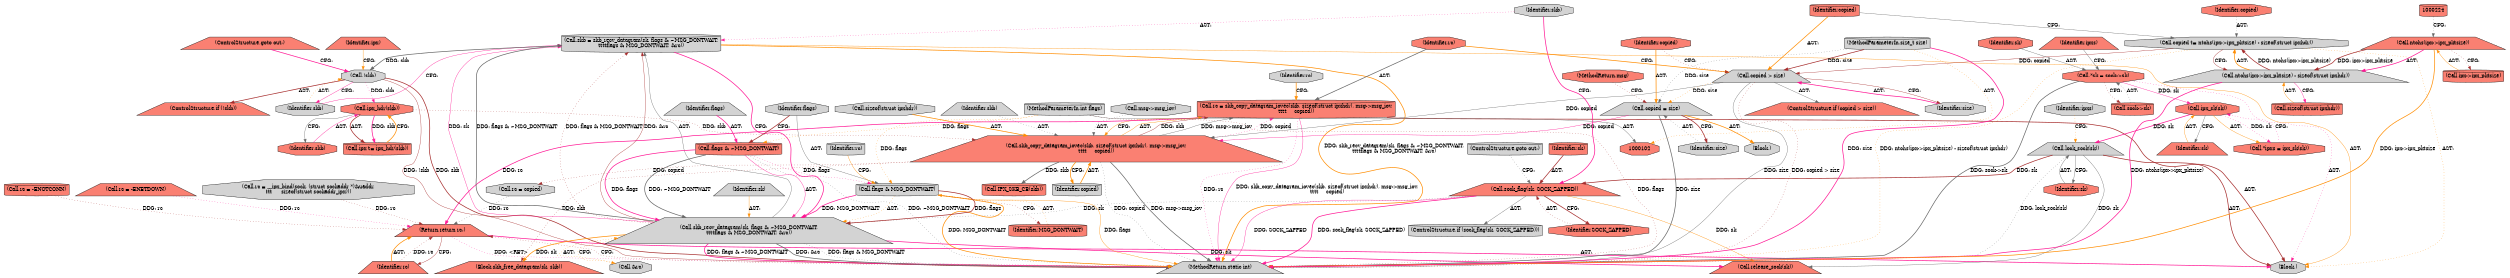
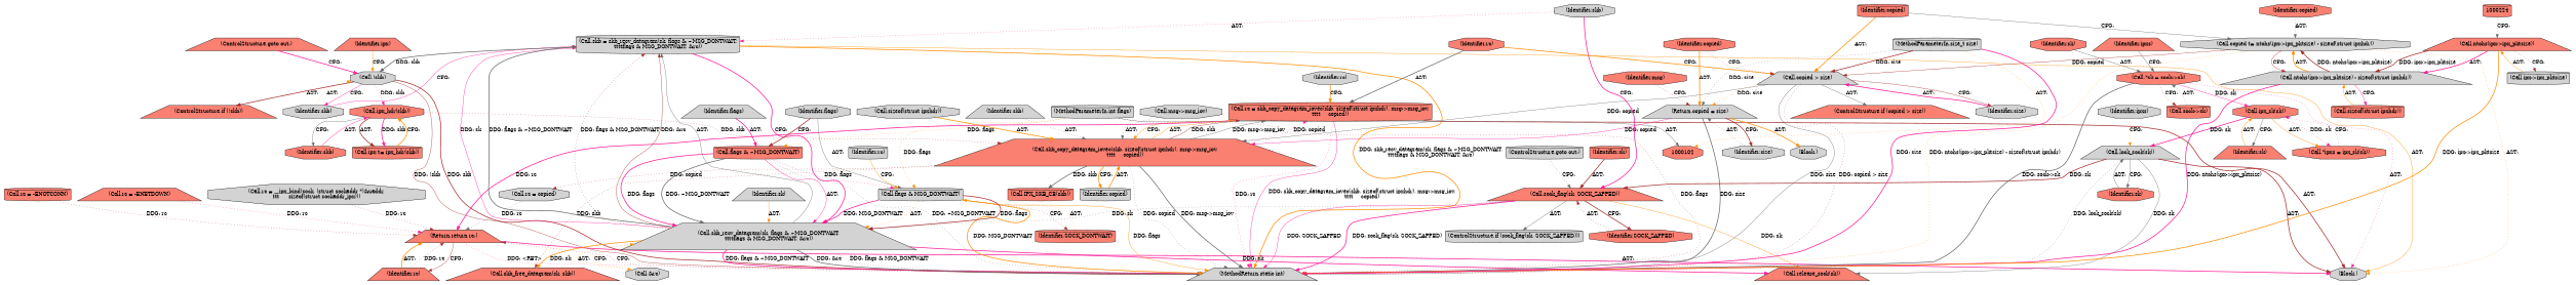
  digraph {
    node [fillcolor=salmon shape=octagon style=filled]
    edge [color=darkorange style=bold]
    n1 [label="(Call,rc = skb_copy_datagram_iovec(skb, sizeof(struct ipxhdr), msg->msg_iov,\n\t\t\t\t     copied))" shape=cylinder]
    n2 [label="(Call,skb_copy_datagram_iovec(skb, sizeof(struct ipxhdr), msg->msg_iov,\n\t\t\t\t     copied))" shape=trapezium]
    n3 [label="(Return,return rc;)" shape=trapezium]
    n4 [fillcolor=lightgrey label="(Block,)"]
    n5 [fillcolor=lightgrey label="(MethodReturn,static int)" shape=trapezium]
    n6 [fillcolor=lightgrey label="(Identifier,copied)" shape=cylinder]
    n7 [label="(Call,IPX_SKB_CB(skb))" shape=cylinder]
-   n8 [label="(Block,skb_free_datagram(sk, skb))" shape=trapezium]
+   n8 [label="(Call,skb_free_datagram(sk, skb))" shape=trapezium]
    n9 [fillcolor=lightgrey label="(Call,rc = copied)"]
    n10 [label="(Identifier,rc)" shape=trapezium]
    n11 [label="(Call,ipx_hdr(skb))"]
    n12 [label="(Identifier,skb)"]
    n13 [label="(Call,ipx \t= ipx_hdr(skb))" shape=cylinder]
    n14 [fillcolor=lightgrey label="(Call,!skb)"]
    n15 [fillcolor=lightgrey label="(Identifier,skb)"]
    n16 [label="(ControlStructure,if (!skb))" shape=trapezium]
    n17 [fillcolor=lightgrey label="(Call,skb = skb_recv_datagram(sk, flags & ~MSG_DONTWAIT,\n\t\t\t\tflags & MSG_DONTWAIT, &rc))" shape=cylinder]
    n18 [fillcolor=lightgrey label="(Call,skb_recv_datagram(sk, flags & ~MSG_DONTWAIT,\n\t\t\t\tflags & MSG_DONTWAIT, &rc))" shape=trapezium]
    n19 [label="(Call,release_sock(sk))" shape=trapezium]
    n20 [fillcolor=lightgrey label="(Call,&rc)"]
    n21 [label="(Call,sock_flag(sk, SOCK_ZAPPED))" shape=trapezium]
    n22 [fillcolor=lightgrey label="(ControlStructure,if (sock_flag(sk, SOCK_ZAPPED)))" shape=cylinder]
    n23 [label="(Identifier,SOCK_ZAPPED)"]
    n24 [fillcolor=lightgrey label="(Call,lock_sock(sk))" shape=trapezium]
    n25 [label="(Identifier,sk)"]
    n26 [label="(Call,ipx_sk(sk))"]
    n27 [label="(Identifier,sk)" shape=trapezium]
    n28 [label="(Call,*ipxs = ipx_sk(sk))"]
    n29 [label="(Call,*sk = sock->sk)"]
    n30 [label="(Call,sock->sk)" shape=cylinder]
    n31 [label="(Call,flags & ~MSG_DONTWAIT)" shape=cylinder]
    n32 [fillcolor=lightgrey label="(Call,flags & MSG_DONTWAIT)" shape=cylinder]
-   n33 [label="(Identifier,MSG_DONTWAIT)" shape=cylinder]
+   n33 [label="(Identifier,SOCK_DONTWAIT)" shape=cylinder]
    n34 [fillcolor=lightgrey label="(MethodParameterIn,int flags)" shape=cylinder]
    1000102
    n36 [fillcolor=lightgrey label="(Call,copied > size)" shape=trapezium]
-   n37 [fillcolor=lightgrey label="(Call,copied = size)" shape=trapezium]
+   n37 [fillcolor=lightgrey label="(Return,copied = size)" shape=trapezium]
    n38 [label="(ControlStructure,if (copied > size))" shape=trapezium]
    n39 [fillcolor=lightgrey label="(Identifier,size)"]
    n40 [fillcolor=lightgrey label="(Identifier,size)"]
    n41 [fillcolor=lightgrey label="(Block,)"]
    n42 [fillcolor=lightgrey label="(Call,copied \t= ntohs(ipx->ipx_pktsize) - sizeof(struct ipxhdr))"]
    n43 [fillcolor=lightgrey label="(Call,ntohs(ipx->ipx_pktsize) - sizeof(struct ipxhdr))" shape=trapezium]
    n44 [label="(Call,sizeof(struct ipxhdr))" shape=cylinder]
    n45 [label="(Call,ntohs(ipx->ipx_pktsize))" shape=trapezium]
-   n46 [label="(Call,ipx->ipx_pktsize)" shape=cylinder]
+   n46 [fillcolor=lightgrey label="(Call,ipx->ipx_pktsize)" shape=cylinder]
    n47 [fillcolor=lightgrey label="(MethodParameterIn,size_t size)" shape=cylinder]
    n48 [label="(Identifier,copied)"]
    n49 [fillcolor=lightgrey label="(Identifier,skb)"]
    n50 [fillcolor=lightgrey label="(Identifier,rc)"]
    n51 [label="(Identifier,sk)"]
    n52 [label="(Call,rc = -ENOTCONN)" shape=cylinder]
    n53 [fillcolor=lightgrey label="(Identifier,flags)" shape=trapezium]
    n54 [label="(Identifier,ipx)" shape=trapezium]
    n55 [fillcolor=lightgrey label="(Identifier,sk)" shape=trapezium]
    n56 [fillcolor=lightgrey label="(Identifier,flags)"]
    n57 [label="(ControlStructure,goto out;)" shape=trapezium]
    n58 [fillcolor=lightgrey label="(Identifier,ipxs)"]
    n59 [fillcolor=lightgrey label="(Call,sizeof(struct ipxhdr))"]
    n60 [label="(Call,rc = -ENETDOWN)" shape=trapezium]
    n61 [fillcolor=lightgrey label="(Call,rc = __ipx_bind(sock, (struct sockaddr *)&uaddr,\n\t\t\t      sizeof(struct sockaddr_ipx)))"]
    n62 [label="(Identifier,rc)"]
    n63 [fillcolor=lightgrey label="(ControlStructure,goto out;)" shape=cylinder]
    n64 [fillcolor=lightgrey label="(Identifier,skb)" shape=trapezium]
    n65 [label="(Identifier,copied)" shape=cylinder]
    n66 [label="(Identifier,sk)" shape=cylinder]
    n67 [fillcolor=lightgrey label="(Call,msg->msg_iov)"]
    n68 [fillcolor=lightgrey label="(Identifier,rc)" shape=cylinder]
-   n69 [label="(MethodReturn,msg)"]
+   n69 [label="(Identifier,msg)"]
    n70 [label="(Identifier,copied)"]
    n71 [label="(Identifier,ipxs)" shape=trapezium]
    1000224 [shape=cylinder]
    n1 -> n2 [label="CFG: " style=solid]
    n1 -> n3 [color=deeppink label="DDG: rc"]
    n1 -> n4 [color=brown label="AST: "]
    n1 -> n5 [color=deeppink label="DDG: rc" style=dotted]
    n1 -> n5 [color=deeppink label="DDG: skb_copy_datagram_iovec(skb, sizeof(struct ipxhdr), msg->msg_iov,\n\t\t\t\t     copied)" style=solid]
    n2 -> n1 [label="AST: " style=solid]
    n2 -> n1 [color=brown label="DDG: skb" style=solid]
    n2 -> n1 [color=gray40 label="DDG: msg->msg_iov" style=solid]
    n2 -> n1 [color=deeppink label="DDG: copied" style=dotted]
    n2 -> n5 [color=gray40 label="DDG: msg->msg_iov"]
    n2 -> n5 [color=gray40 label="DDG: copied" style=dotted]
    n2 -> n6 [label="CFG: "]
    n2 -> n7 [color=gray40 label="DDG: skb"]
    n2 -> n8 [color=brown label="DDG: skb" style=dotted]
    n2 -> n9 [color=brown label="DDG: copied" style=dotted]
    n3 -> n4 [color=deeppink label="AST: "]
    n3 -> n5 [color=deeppink label="DDG: <RET>" style=dotted]
    n3 -> n10 [color=brown label="CFG: " style=solid]
    n5 -> n3 [color=brown label="CFG: " style=dotted]
    n6 -> n2 [label="AST: "]
    n9 -> n3 [color=gray40 label="DDG: rc" style=dotted]
    n10 -> n3 [label="AST: "]
    n10 -> n3 [color=brown label="DDG: rc" style=dotted]
    n11 -> n2 [color=brown label="DDG: skb" style=dotted]
    n11 -> n12 [color=gray40 label="CFG: " style=solid]
    n11 -> n13 [color=brown label="AST: "]
    n11 -> n13 [color=deeppink label="DDG: skb"]
    n12 -> n11 [color=deeppink label="AST: " style=solid]
    n13 -> n11 [label="CFG: "]
    n14 -> n5 [color=brown label="DDG: !skb" style=solid]
    n14 -> n5 [color=brown label="DDG: skb"]
    n14 -> n11 [color=deeppink label="DDG: skb" style=dotted]
    n14 -> n15 [color=deeppink label="CFG: " style=solid]
    n14 -> n16 [color=brown label="AST: "]
    n15 -> n14 [label="AST: " style=dotted]
    n15 -> n17 [color=deeppink label="CFG: " style=solid]
    n17 -> n4 [label="AST: " style=solid]
    n17 -> n5 [label="DDG: skb_recv_datagram(sk, flags & ~MSG_DONTWAIT,\n\t\t\t\tflags & MSG_DONTWAIT, &rc)"]
    n17 -> n14 [color=gray40 label="DDG: skb"]
    n17 -> n18 [color=deeppink label="CFG: "]
    n18 -> n5 [color=deeppink label="DDG: flags & ~MSG_DONTWAIT"]
    n18 -> n5 [color=gray40 label="DDG: &rc"]
    n18 -> n5 [color=gray40 label="DDG: flags & MSG_DONTWAIT" style=dotted]
    n18 -> n8 [label="DDG: sk"]
    n18 -> n17 [color=gray40 label="AST: " style=solid]
    n18 -> n17 [color=deeppink label="DDG: sk" style=solid]
    n18 -> n17 [color=gray40 label="DDG: flags & ~MSG_DONTWAIT"]
    n18 -> n17 [color=brown label="DDG: flags & MSG_DONTWAIT" style=dotted]
    n18 -> n17 [color=brown label="DDG: &rc" style=solid]
    n18 -> n19 [color=deeppink label="DDG: sk"]
    n18 -> n20 [label="CFG: " style=dotted]
    n20 -> n18 [label="AST: " style=dotted]
    n21 -> n5 [color=deeppink label="DDG: SOCK_ZAPPED" style=solid]
    n21 -> n5 [color=deeppink label="DDG: sock_flag(sk, SOCK_ZAPPED)"]
    n21 -> n18 [color=gray40 label="DDG: sk" style=dotted]
    n21 -> n19 [label="DDG: sk" style=solid]
    n21 -> n22 [color=gray40 label="AST: " style=solid]
    n21 -> n23 [color=brown label="CFG: "]
    n23 -> n21 [color=brown label="AST: " style=dotted]
    n24 -> n4 [color=brown label="AST: "]
    n24 -> n5 [color=gray40 label="DDG: lock_sock(sk)" style=dotted]
    n24 -> n19 [color=gray40 label="DDG: sk" style=solid]
    n24 -> n21 [color=brown label="DDG: sk"]
    n24 -> n25 [color=gray40 label="CFG: " style=solid]
    n25 -> n24 [color=gray40 label="AST: " style=solid]
    n26 -> n24 [color=deeppink label="DDG: sk"]
    n26 -> n27 [color=gray40 label="CFG: " style=solid]
    n26 -> n28 [label="AST: " style=solid]
    n26 -> n28 [color=deeppink label="DDG: sk" style=dotted]
    n27 -> n26 [label="AST: " style=solid]
    n28 -> n26 [color=deeppink label="CFG: " style=dotted]
    n29 -> n4 [color=deeppink label="AST: " style=dotted]
    n29 -> n5 [color=gray40 label="DDG: sock->sk"]
    n29 -> n26 [color=deeppink label="DDG: sk" style=solid]
    n29 -> n30 [color=brown label="CFG: " style=dotted]
    n30 -> n29 [color=gray40 label="AST: " style=dotted]
    n31 -> n5 [color=gray40 label="DDG: ~MSG_DONTWAIT" style=dotted]
    n31 -> n18 [color=deeppink label="AST: " style=solid]
    n31 -> n18 [color=deeppink label="DDG: flags"]
    n31 -> n18 [color=gray40 label="DDG: ~MSG_DONTWAIT"]
    n31 -> n32 [color=deeppink label="DDG: flags" style=dotted]
    n32 -> n5 [label="DDG: MSG_DONTWAIT"]
    n32 -> n5 [label="DDG: flags" style=solid]
    n32 -> n18 [label="AST: " style=dotted]
    n32 -> n18 [color=brown label="DDG: flags"]
    n32 -> n18 [color=deeppink label="DDG: MSG_DONTWAIT"]
    n32 -> n33 [color=brown label="CFG: " style=dotted]
    n33 -> n32 [label="AST: " style=dotted]
    n34 -> n5 [color=brown label="DDG: flags" style=dotted]
    n34 -> n31 [label="DDG: flags" style=dotted]
    n34 -> n32 [label="DDG: flags" style=dotted]
    n34 -> 1000102 [color=gray40 label="AST: " style=solid]
    n36 -> n2 [color=gray40 label="DDG: copied" style=solid]
    n36 -> n5 [color=brown label="DDG: copied > size" style=dotted]
    n36 -> n5 [color=gray40 label="DDG: size" style=solid]
    n36 -> n37 [label="DDG: size" style=dotted]
    n36 -> n38 [color=gray40 label="AST: " style=solid]
    n36 -> n39 [color=brown label="CFG: " style=solid]
    n37 -> n2 [color=deeppink label="DDG: copied" style=solid]
    n37 -> n5 [color=gray40 label="DDG: size"]
    n37 -> n40 [color=brown label="CFG: "]
    n37 -> n41 [label="AST: "]
    n39 -> n36 [color=deeppink label="AST: "]
    n40 -> n37 [color=gray40 label="AST: " style=dotted]
    n42 -> n4 [label="AST: " style=dotted]
    n42 -> n5 [label="DDG: ntohs(ipx->ipx_pktsize) - sizeof(struct ipxhdr)" style=dotted]
    n42 -> n36 [color=brown label="DDG: copied" style=solid]
    n42 -> n43 [color=brown label="CFG: " style=solid]
    n43 -> n5 [color=deeppink label="DDG: ntohs(ipx->ipx_pktsize)"]
    n43 -> n42 [label="AST: "]
    n43 -> n42 [color=brown label="DDG: ntohs(ipx->ipx_pktsize)"]
    n43 -> n44 [color=deeppink label="CFG: " style=solid]
    n44 -> n43 [label="AST: " style=solid]
    n45 -> n5 [label="DDG: ipx->ipx_pktsize"]
    n45 -> n43 [color=deeppink label="AST: "]
    n45 -> n43 [color=brown label="DDG: ipx->ipx_pktsize"]
    n45 -> n46 [color=brown label="CFG: " style=dotted]
    n46 -> n45 [label="AST: " style=solid]
    n47 -> n5 [color=deeppink label="DDG: size"]
    n47 -> 1000102 [label="AST: " style=dotted]
    n47 -> n36 [color=brown label="DDG: size"]
    n47 -> n37 [color=gray40 label="DDG: size" style=dotted]
    n48 -> n42 [color=gray40 label="AST: " style=dotted]
    n49 -> n17 [color=deeppink label="AST: " style=dotted]
    n49 -> n21 [color=deeppink label="CFG: "]
    n50 -> n1 [label="CFG: "]
    n51 -> n29 [color=gray40 label="AST: " style=solid]
    n52 -> n3 [color=brown label="DDG: rc" style=dotted]
    n53 -> n31 [color=deeppink label="AST: "]
    n54 -> n14 [label="CFG: " style=solid]
    n55 -> n18 [label="AST: " style=solid]
    n56 -> n31 [color=brown label="CFG: "]
    n56 -> n32 [color=gray40 label="AST: " style=solid]
    n57 -> n14 [color=deeppink label="CFG: "]
    n58 -> n24 [label="CFG: " style=dotted]
    n59 -> n2 [label="AST: "]
    n60 -> n3 [color=deeppink label="DDG: rc" style=dotted]
    n61 -> n3 [color=brown label="DDG: rc" style=dotted]
    n62 -> n1 [color=gray40 label="AST: "]
    n62 -> n36 [label="CFG: "]
    n63 -> n21 [color=gray40 label="CFG: " style=dotted]
    n64 -> n2 [color=gray40 label="AST: " style=dotted]
    n65 -> n36 [label="AST: "]
    n65 -> n42 [color=gray40 label="CFG: " style=solid]
    n66 -> n21 [color=brown label="AST: "]
    n67 -> n2 [color=gray40 label="AST: " style=dotted]
    n68 -> n32 [label="CFG: " style=solid]
    n69 -> n37 [color=brown label="CFG: " style=dotted]
    n70 -> n36 [color=brown label="CFG: " style=dotted]
    n70 -> n37 [label="AST: "]
    n71 -> n29 [color=gray40 label="CFG: " style=solid]
    1000224 -> n45 [color=gray40 label="CFG: " style=dotted]
  }
